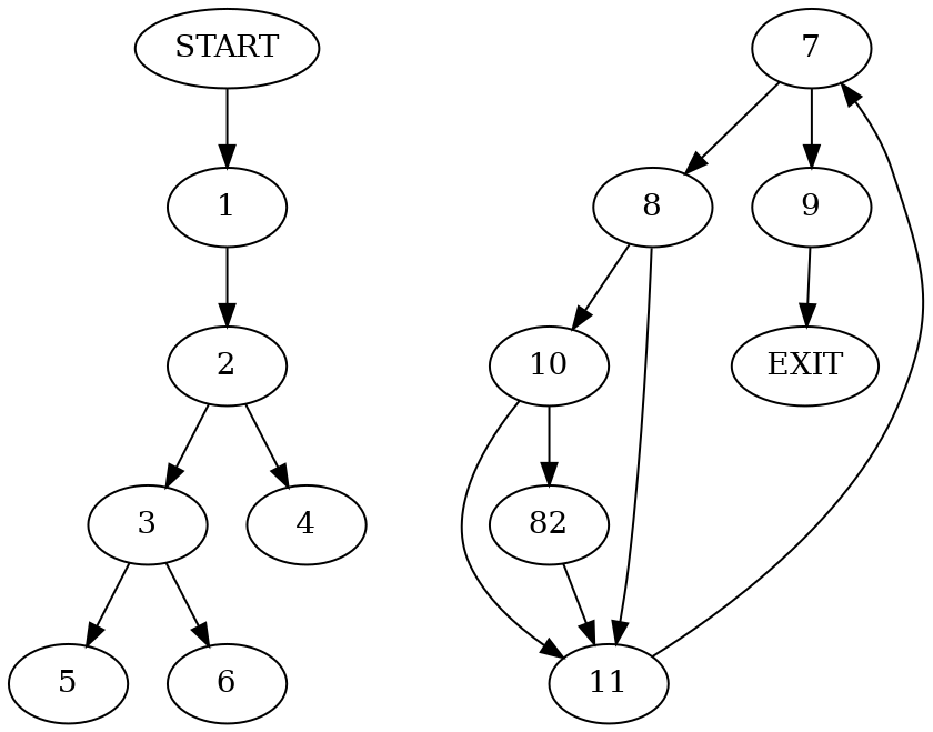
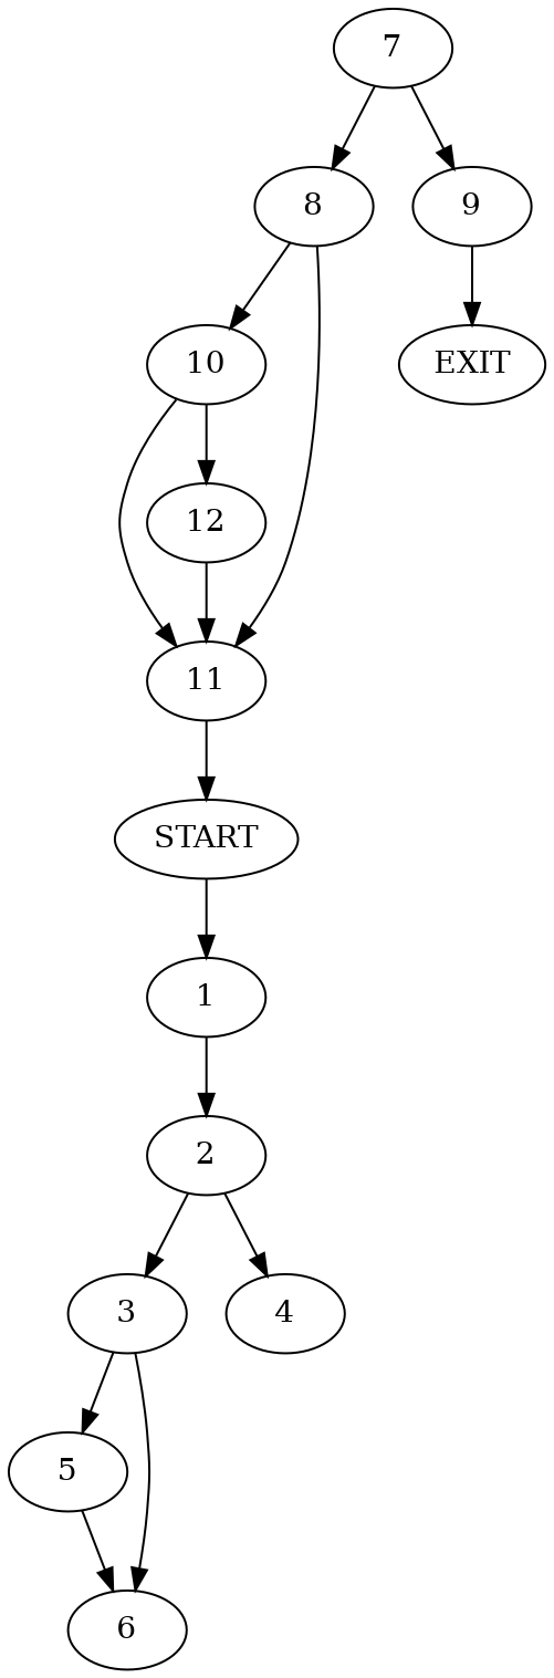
  digraph {
    n1 [label=START]
    1
    2
    n4 [label=EXIT]
    3
    4
    5
    6
    7
    8
    9
    10
    11
-   12 [label=82]
+   12
    n1 -> 1
    1 -> 2
    2 -> 3
    2 -> 4
    3 -> 5
    3 -> 6
+   5 -> 6
    7 -> 8
    7 -> 9
    8 -> 10
    8 -> 11
    9 -> n4
    10 -> 11
    10 -> 12
-   11 -> 7
+   11 -> n1
    12 -> 11
  }
